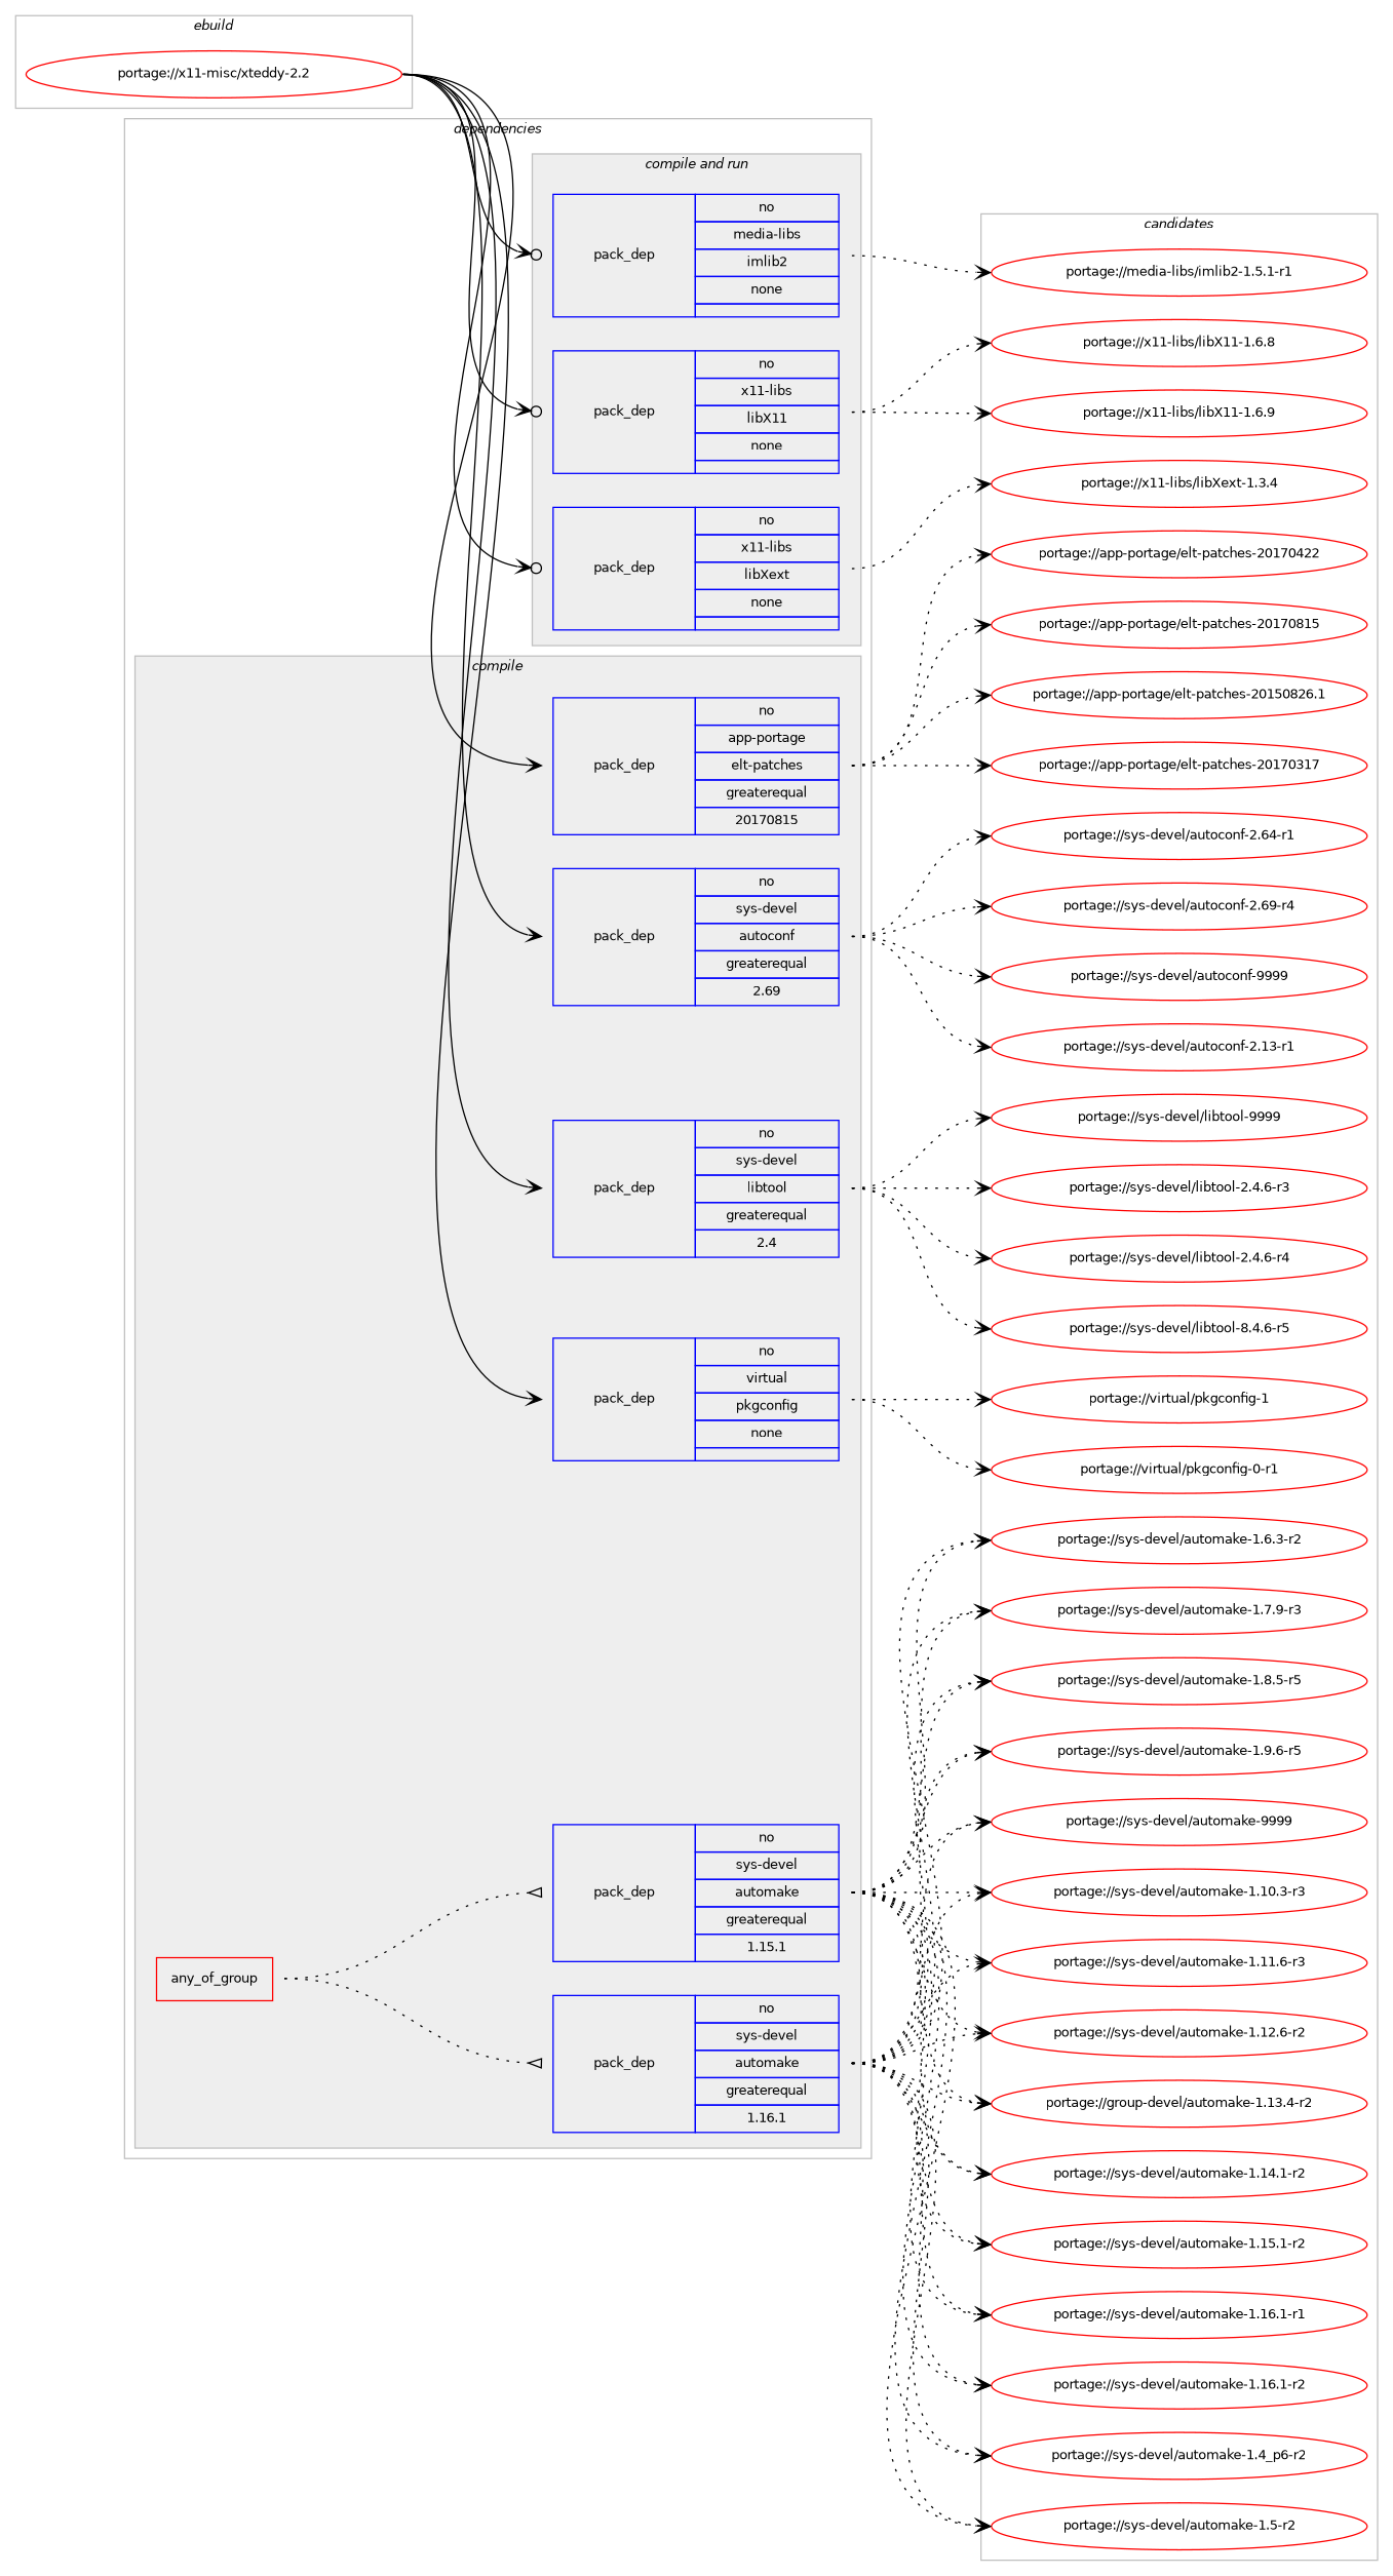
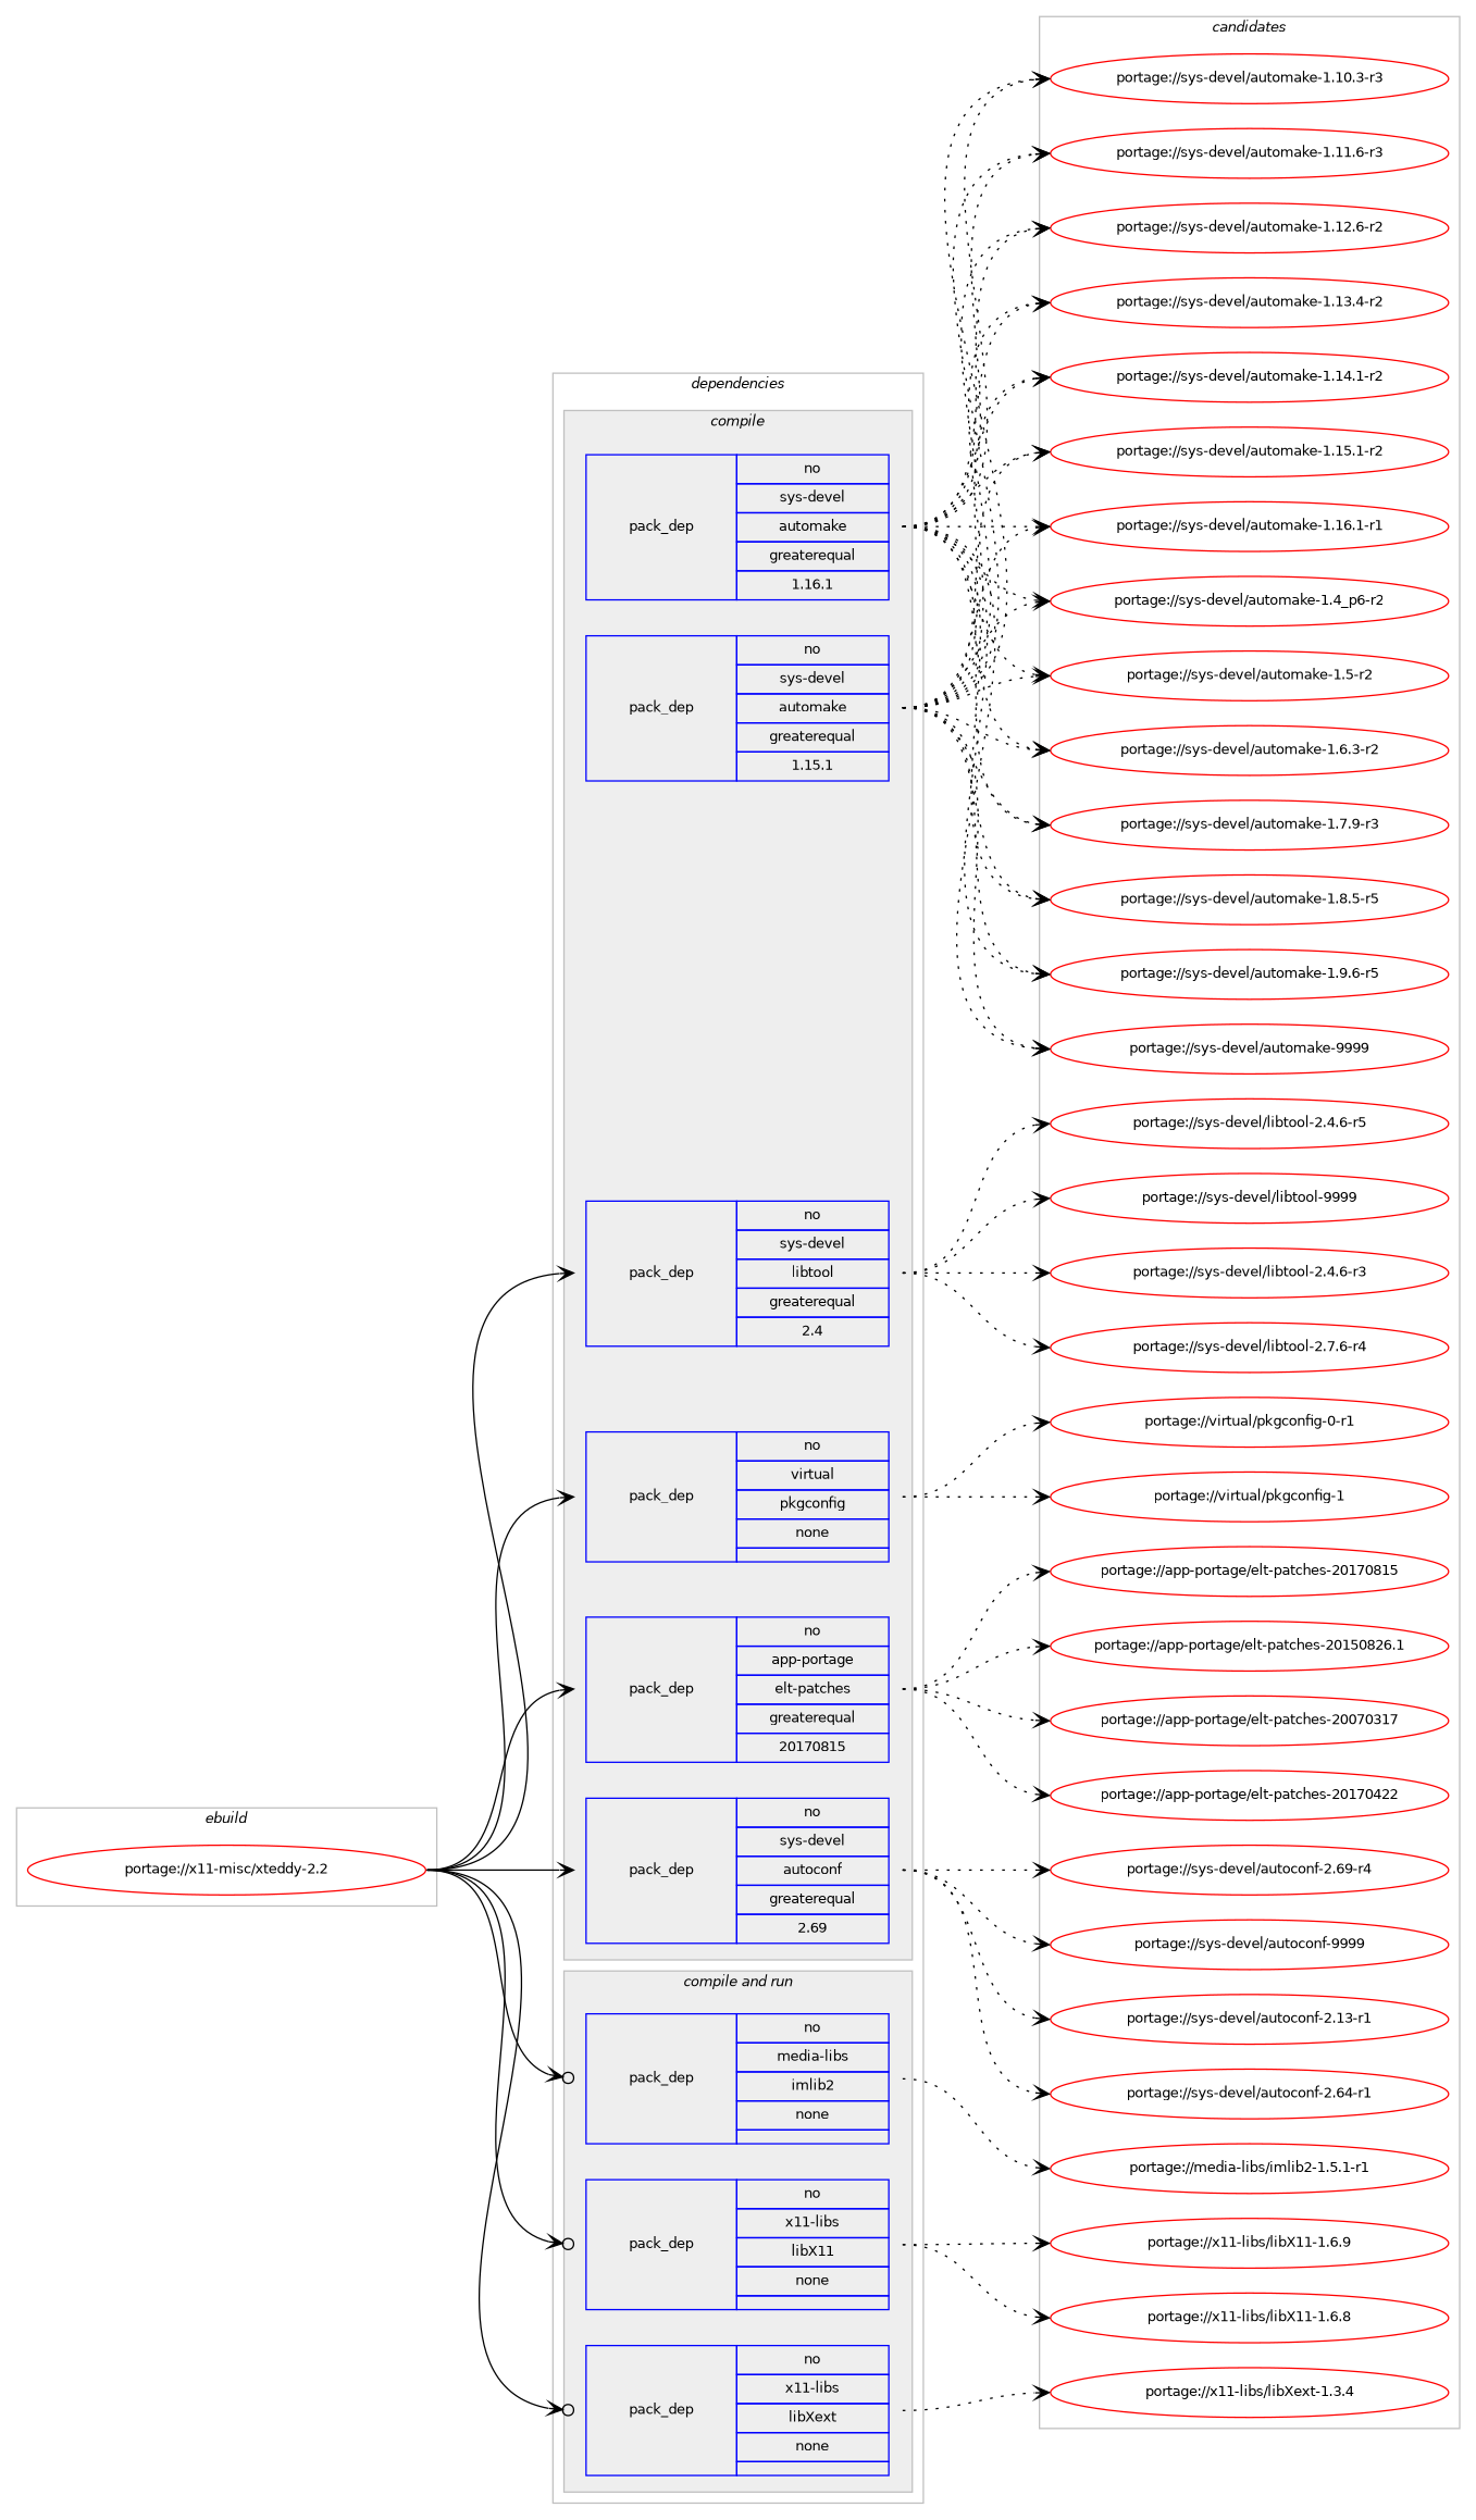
  digraph {
    compound=true
    concentrate=true
    fontname=Helvetica
    fontsize=10
    newrank=true
    rankdir=LR
    ranksep=1.5
    node [color=red fontname=Helvetica fontsize=10]
    edge [arrowhead=vee headport=w style=dotted tailport=e weight=100]
    n1 [label="portage://x11-misc/xteddy-2.2" width=4]
    n2 [color=blue label=<<TABLE BORDER="0" CELLBORDER="1" CELLSPACING="0" CELLPADDING="4" WIDTH="220"><TR><TD ROWSPAN="6" CELLPADDING="30">pack_dep</TD></TR><TR><TD WIDTH="110">no</TD></TR><TR><TD>sys-devel</TD></TR><TR><TD>automake</TD></TR><TR><TD>greaterequal</TD></TR><TR><TD>1.16.1</TD></TR></TABLE>> shape=none]
    n3 [color=blue label=<<TABLE BORDER="0" CELLBORDER="1" CELLSPACING="0" CELLPADDING="4" WIDTH="220"><TR><TD ROWSPAN="6" CELLPADDING="30">pack_dep</TD></TR><TR><TD WIDTH="110">no</TD></TR><TR><TD>sys-devel</TD></TR><TR><TD>automake</TD></TR><TR><TD>greaterequal</TD></TR><TR><TD>1.15.1</TD></TR></TABLE>> shape=none]
-   n4 [label=<<TABLE BORDER="0" CELLBORDER="1" CELLSPACING="0" CELLPADDING="4"><TR><TD CELLPADDING="10">any_of_group</TD></TR></TABLE>> shape=none]
    n5 [color=blue label=<<TABLE BORDER="0" CELLBORDER="1" CELLSPACING="0" CELLPADDING="4" WIDTH="220"><TR><TD ROWSPAN="6" CELLPADDING="30">pack_dep</TD></TR><TR><TD WIDTH="110">no</TD></TR><TR><TD>app-portage</TD></TR><TR><TD>elt-patches</TD></TR><TR><TD>greaterequal</TD></TR><TR><TD>20170815</TD></TR></TABLE>> shape=none]
    n6 [color=blue label=<<TABLE BORDER="0" CELLBORDER="1" CELLSPACING="0" CELLPADDING="4" WIDTH="220"><TR><TD ROWSPAN="6" CELLPADDING="30">pack_dep</TD></TR><TR><TD WIDTH="110">no</TD></TR><TR><TD>sys-devel</TD></TR><TR><TD>autoconf</TD></TR><TR><TD>greaterequal</TD></TR><TR><TD>2.69</TD></TR></TABLE>> shape=none]
    n7 [color=blue label=<<TABLE BORDER="0" CELLBORDER="1" CELLSPACING="0" CELLPADDING="4" WIDTH="220"><TR><TD ROWSPAN="6" CELLPADDING="30">pack_dep</TD></TR><TR><TD WIDTH="110">no</TD></TR><TR><TD>sys-devel</TD></TR><TR><TD>libtool</TD></TR><TR><TD>greaterequal</TD></TR><TR><TD>2.4</TD></TR></TABLE>> shape=none]
    n8 [color=blue label=<<TABLE BORDER="0" CELLBORDER="1" CELLSPACING="0" CELLPADDING="4" WIDTH="220"><TR><TD ROWSPAN="6" CELLPADDING="30">pack_dep</TD></TR><TR><TD WIDTH="110">no</TD></TR><TR><TD>virtual</TD></TR><TR><TD>pkgconfig</TD></TR><TR><TD>none</TD></TR><TR><TD></TD></TR></TABLE>> shape=none]
    n9 [color=blue label=<<TABLE BORDER="0" CELLBORDER="1" CELLSPACING="0" CELLPADDING="4" WIDTH="220"><TR><TD ROWSPAN="6" CELLPADDING="30">pack_dep</TD></TR><TR><TD WIDTH="110">no</TD></TR><TR><TD>media-libs</TD></TR><TR><TD>imlib2</TD></TR><TR><TD>none</TD></TR><TR><TD></TD></TR></TABLE>> shape=none]
    n10 [color=blue label=<<TABLE BORDER="0" CELLBORDER="1" CELLSPACING="0" CELLPADDING="4" WIDTH="220"><TR><TD ROWSPAN="6" CELLPADDING="30">pack_dep</TD></TR><TR><TD WIDTH="110">no</TD></TR><TR><TD>x11-libs</TD></TR><TR><TD>libX11</TD></TR><TR><TD>none</TD></TR><TR><TD></TD></TR></TABLE>> shape=none]
    n11 [color=blue label=<<TABLE BORDER="0" CELLBORDER="1" CELLSPACING="0" CELLPADDING="4" WIDTH="220"><TR><TD ROWSPAN="6" CELLPADDING="30">pack_dep</TD></TR><TR><TD WIDTH="110">no</TD></TR><TR><TD>x11-libs</TD></TR><TR><TD>libXext</TD></TR><TR><TD>none</TD></TR><TR><TD></TD></TR></TABLE>> shape=none]
    n12 [label="portage://sys-devel/automake-1.10.3-r3" width=4]
    n13 [label="portage://sys-devel/automake-1.11.6-r3" width=4]
    n14 [label="portage://sys-devel/automake-1.12.6-r2" width=4]
-   n15 [label="portage://group-devel/automake-1.13.4-r2" width=4]
+   n15 [label="portage://sys-devel/automake-1.13.4-r2" width=4]
    n16 [label="portage://sys-devel/automake-1.14.1-r2" width=4]
    n17 [label="portage://sys-devel/automake-1.15.1-r2" width=4]
    n18 [label="portage://sys-devel/automake-1.16.1-r1" width=4]
-   n19 [label="portage://sys-devel/automake-1.16.1-r2" width=4]
    n20 [label="portage://sys-devel/automake-1.4_p6-r2" width=4]
    n21 [label="portage://sys-devel/automake-1.5-r2" width=4]
    n22 [label="portage://sys-devel/automake-1.6.3-r2" width=4]
    n23 [label="portage://sys-devel/automake-1.7.9-r3" width=4]
    n24 [label="portage://sys-devel/automake-1.8.5-r5" width=4]
    n25 [label="portage://sys-devel/automake-1.9.6-r5" width=4]
    n26 [label="portage://sys-devel/automake-9999" width=4]
-   n27 [label="portage://app-portage/elt-patches-20170317" width=4]
+   n27 [label="portage://app-portage/elt-patches-20070317" width=4]
    n28 [label="portage://app-portage/elt-patches-20170422" width=4]
    n29 [label="portage://app-portage/elt-patches-20170815" width=4]
    n30 [label="portage://app-portage/elt-patches-20150826.1" width=4]
    n31 [label="portage://sys-devel/autoconf-2.13-r1" width=4]
    n32 [label="portage://sys-devel/autoconf-2.64-r1" width=4]
    n33 [label="portage://sys-devel/autoconf-2.69-r4" width=4]
    n34 [label="portage://sys-devel/autoconf-9999" width=4]
    n35 [label="portage://sys-devel/libtool-2.4.6-r3" width=4]
-   n36 [label="portage://sys-devel/libtool-2.4.6-r4" width=4]
-   n37 [label="portage://sys-devel/libtool-8.4.6-r5" width=4]
+   n36 [label="portage://sys-devel/libtool-2.7.6-r4" width=4]
+   n37 [label="portage://sys-devel/libtool-2.4.6-r5" width=4]
    n38 [label="portage://sys-devel/libtool-9999" width=4]
    n39 [label="portage://virtual/pkgconfig-0-r1" width=4]
    n40 [label="portage://virtual/pkgconfig-1" width=4]
    n41 [label="portage://x11-libs/libX11-1.6.8" width=4]
    n42 [label="portage://x11-libs/libX11-1.6.9" width=4]
    n43 [label="portage://media-libs/imlib2-1.5.1-r1" width=4]
    n44 [label="portage://x11-libs/libXext-1.3.4" width=4]
    subgraph cluster_1 {
      color=gray
      label=<<i>ebuild</i>>
      rank=same
      n1
    }
    subgraph cluster_2 {
      color=gray
      label=<<i>dependencies</i>>
      subgraph cluster_3 {
        color=gray
        fillcolor="#eeeeee"
        label=<<i>compile</i>>
        style=filled
        subgraph sub_4 {
          color=gray
          fillcolor="#eeeeee"
          label=<<i>compile</i>>
          style=filled
-         n4
          subgraph sub_5 {
            color=gray
            fillcolor="#eeeeee"
            label=<<i>compile</i>>
            style=filled
            n2
          }
          subgraph sub_6 {
            color=gray
            fillcolor="#eeeeee"
            label=<<i>compile</i>>
            style=filled
            n3
          }
        }
        subgraph sub_7 {
          color=gray
          fillcolor="#eeeeee"
          label=<<i>compile</i>>
          style=filled
          n5
        }
        subgraph sub_8 {
          color=gray
          fillcolor="#eeeeee"
          label=<<i>compile</i>>
          style=filled
          n6
        }
        subgraph sub_9 {
          color=gray
          fillcolor="#eeeeee"
          label=<<i>compile</i>>
          style=filled
          n7
        }
        subgraph sub_10 {
          color=gray
          fillcolor="#eeeeee"
          label=<<i>compile</i>>
          style=filled
          n8
        }
      }
      subgraph cluster_11 {
        color=gray
        fillcolor="#eeeeee"
        label=<<i>compile and run</i>>
        style=filled
        subgraph sub_12 {
          color=gray
          fillcolor="#eeeeee"
          label=<<i>compile and run</i>>
          style=filled
          n9
        }
        subgraph sub_13 {
          color=gray
          fillcolor="#eeeeee"
          label=<<i>compile and run</i>>
          style=filled
          n10
        }
        subgraph sub_14 {
          color=gray
          fillcolor="#eeeeee"
          label=<<i>compile and run</i>>
          style=filled
          n11
        }
      }
      subgraph cluster_15 {
        color=gray
        fillcolor="#eeeeee"
        label=<<i>run</i>>
        style=filled
      }
    }
    subgraph cluster_16 {
      color=gray
      label=<<i>candidates</i>>
      rank=same
      subgraph sub_17 {
        color=black
        label=<<i>candidates</i>>
        nodesep=1
        rank=same
        n12
        n13
        n14
        n15
        n16
        n17
        n18
-       n19
        n20
        n21
        n22
        n23
        n24
        n25
        n26
      }
      subgraph sub_18 {
        color=black
        label=<<i>candidates</i>>
        nodesep=1
        rank=same
        n12
        n13
        n14
        n15
        n16
        n17
        n18
-       n19
        n20
        n21
        n22
        n23
        n24
        n25
        n26
      }
      subgraph sub_19 {
        color=black
        label=<<i>candidates</i>>
        nodesep=1
        rank=same
        n27
        n28
        n29
        n30
      }
      subgraph sub_20 {
        color=black
        label=<<i>candidates</i>>
        nodesep=1
        rank=same
        n31
        n32
        n33
        n34
      }
      subgraph sub_21 {
        color=black
        label=<<i>candidates</i>>
        nodesep=1
        rank=same
        n35
        n36
        n37
        n38
      }
      subgraph sub_22 {
        color=black
        label=<<i>candidates</i>>
        nodesep=1
        rank=same
        n39
        n40
      }
      subgraph sub_23 {
        color=black
        label=<<i>candidates</i>>
        nodesep=1
        rank=same
        n41
        n42
      }
      subgraph sub_24 {
        color=black
        label=<<i>candidates</i>>
        nodesep=1
        rank=same
        n43
      }
      subgraph sub_25 {
        color=black
        label=<<i>candidates</i>>
        nodesep=1
        rank=same
        n44
      }
    }
    n1 -> n5 [style=solid weight=20]
    n1 -> n6 [style=solid weight=20]
    n1 -> n7 [style=solid weight=20]
    n1 -> n8 [style=solid weight=20]
    n1 -> n9 [arrowhead=odotvee style=solid weight=20]
    n1 -> n10 [arrowhead=odotvee style=solid weight=20]
    n1 -> n11 [arrowhead=odotvee style=solid weight=20]
    n2 -> n12
    n2 -> n13
    n2 -> n14
    n2 -> n15
    n2 -> n16
    n2 -> n17
    n2 -> n18
-   n2 -> n19
    n2 -> n20
    n2 -> n21
    n2 -> n22
    n2 -> n23
    n2 -> n24
    n2 -> n25
    n2 -> n26
    n3 -> n12
    n3 -> n13
    n3 -> n14
    n3 -> n15
    n3 -> n16
    n3 -> n17
    n3 -> n18
-   n3 -> n19
    n3 -> n20
    n3 -> n21
    n3 -> n22
    n3 -> n23
    n3 -> n24
    n3 -> n25
    n3 -> n26
-   n4 -> n2 [arrowhead=oinv weight=20]
-   n4 -> n3 [arrowhead=oinv weight=20]
    n5 -> n27
    n5 -> n28
    n5 -> n29
    n5 -> n30
    n6 -> n31
    n6 -> n32
    n6 -> n33
    n6 -> n34
    n7 -> n35
    n7 -> n36
    n7 -> n37
    n7 -> n38
    n8 -> n39
    n8 -> n40
    n9 -> n43
    n10 -> n41
    n10 -> n42
    n11 -> n44
  }
